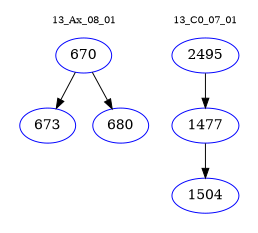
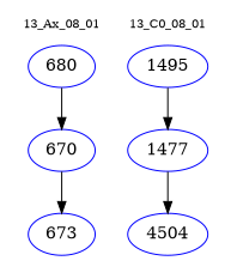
  digraph {
    node [color=blue]
    edge [color=black]
    n1 [label=670]
    n2 [label=673]
    n3 [label=680]
    n4 [label=1477]
-   n5 [label=2495]
-   n6 [label=1504]
+   n5 [label=1495]
+   n6 [label=4504]
    subgraph cluster_1 {
      color=white
      fontsize=10
      label="13_Ax_08_01"
      n1
      n2
      n3
    }
    subgraph cluster_2 {
      color=white
      fontsize=10
-     label="13_C0_07_01"
+     label="13_C0_08_01"
      n4
      n5
      n6
    }
    n1 -> n2
-   n1 -> n3
+   n3 -> n1
    n4 -> n6
    n5 -> n4
  }
